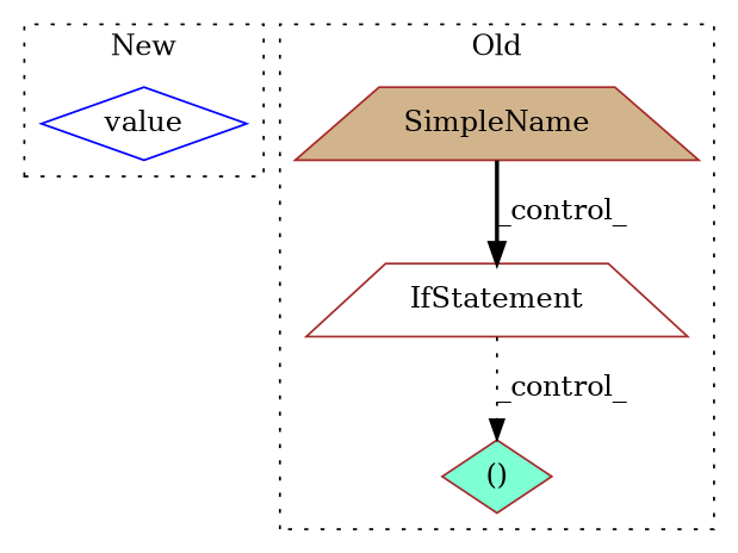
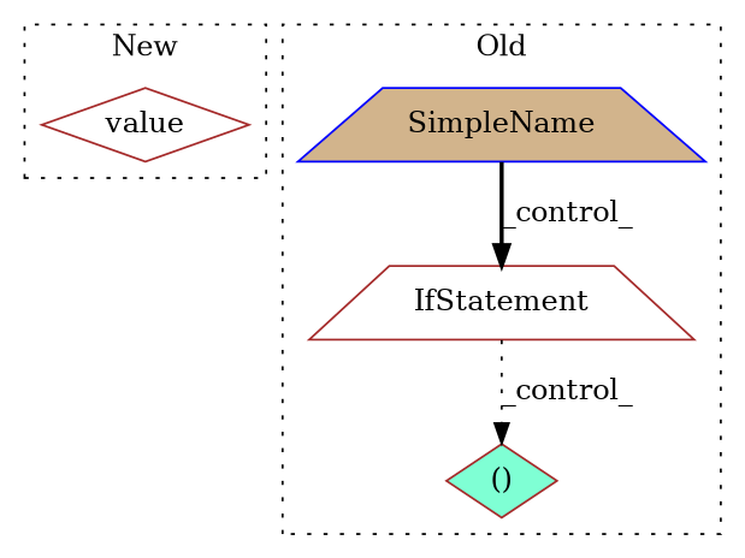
  digraph {
    node [color=blue fillcolor=white shape=diamond style=filled]
-   n1 [a=32 l=7 label=value s=750]
+   n1 [a=32 color=brown l=7 label=value s=750]
    n2 [a=25 color=brown l="4,2" label=IfStatement s="836,908" shape=trapezium]
    n3 [a=106 color=brown fillcolor=aquamarine l=46 label="()" s=1077]
-   n4 [a=42 color=brown fillcolor=tan label=SimpleName shape=trapezium]
+   n4 [a=42 fillcolor=tan label=SimpleName shape=trapezium]
    subgraph cluster_1 {
      label=New
      style=dotted
      n1
    }
    subgraph cluster_2 {
      label=Old
      style=dotted
      n2
      n3
      n4
    }
    n2 -> n3 [label=_control_ style=dotted]
    n4 -> n2 [label=_control_ style=bold]
  }
